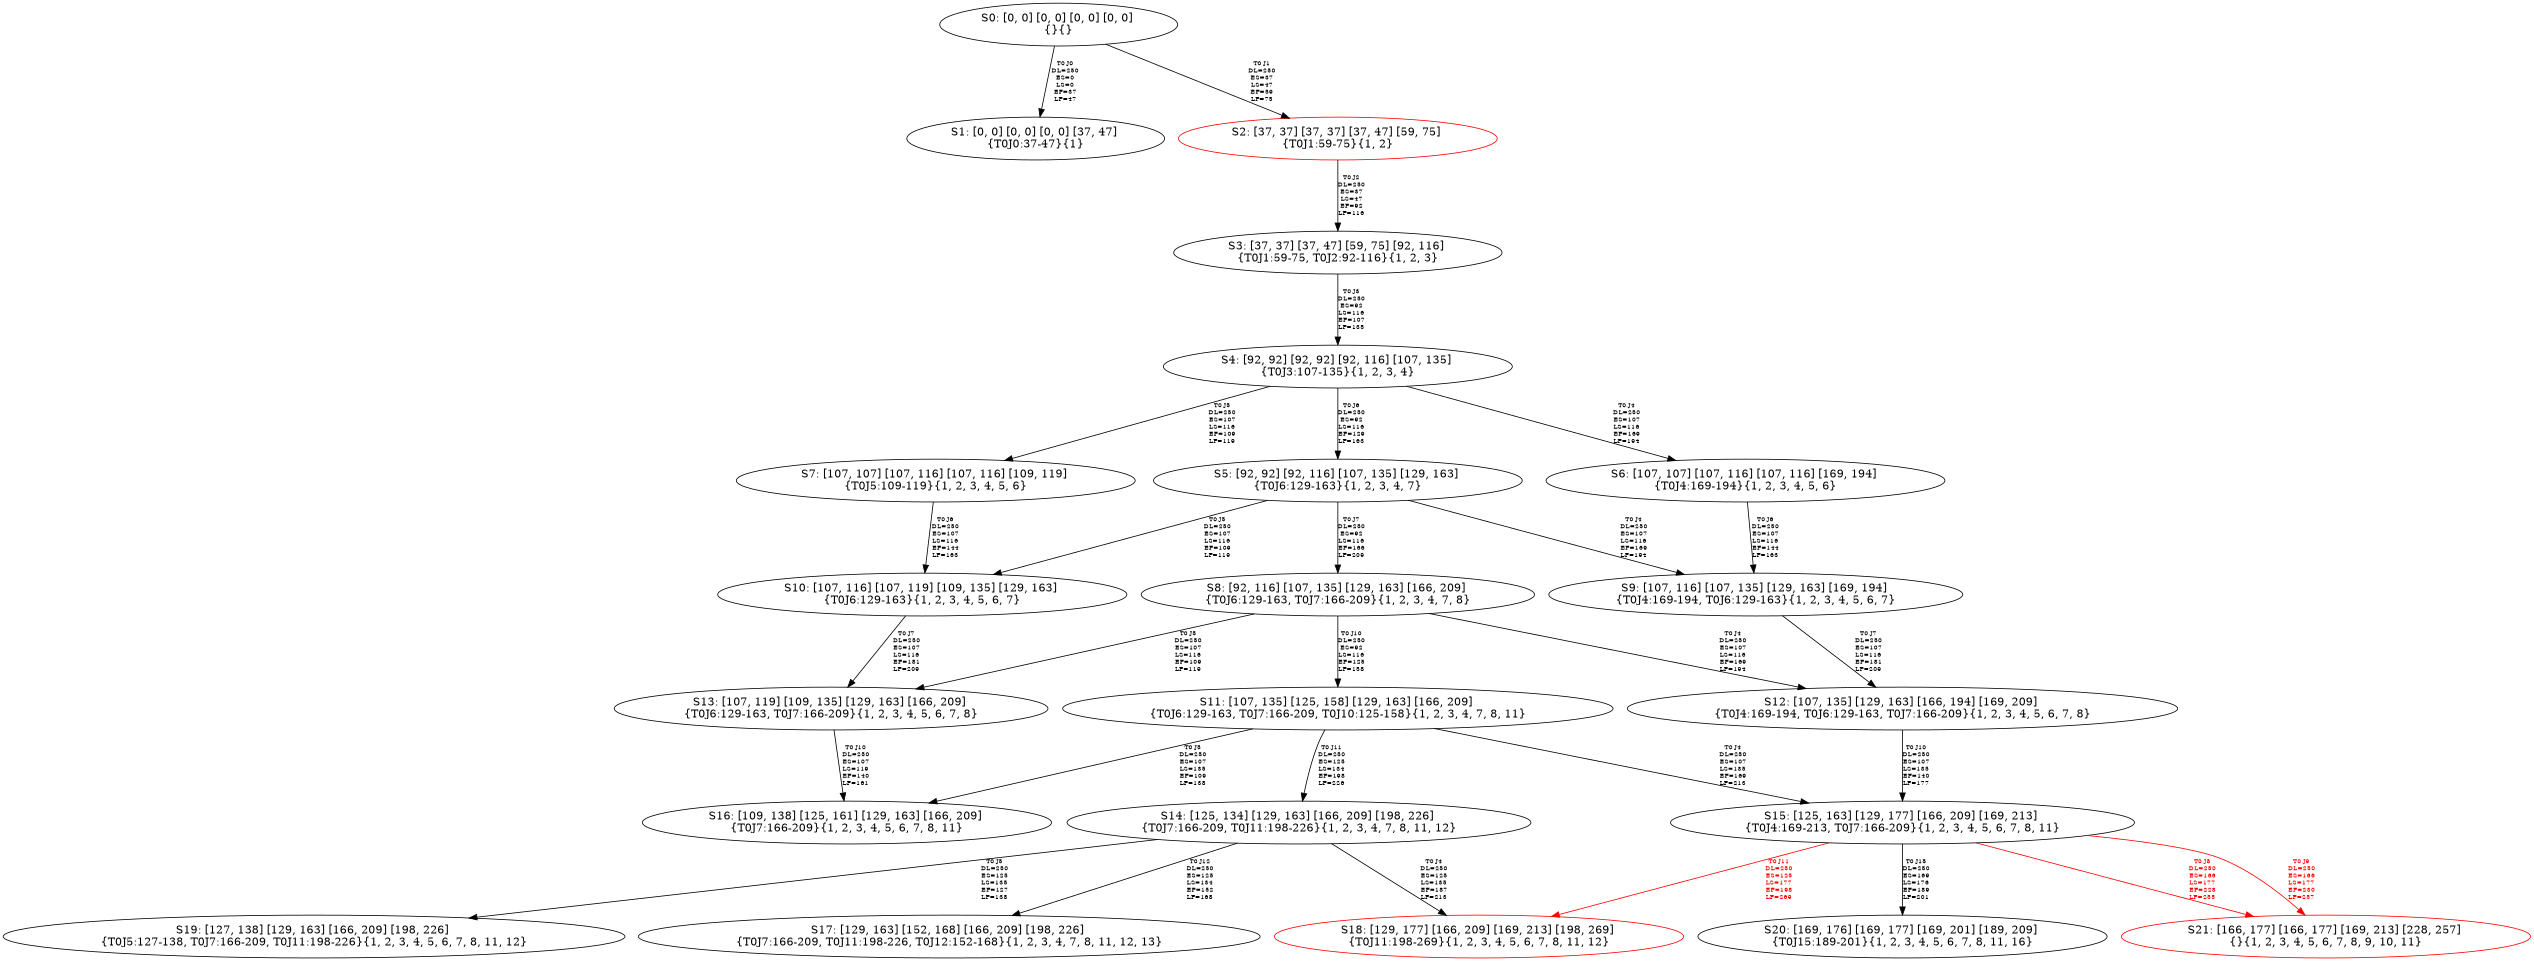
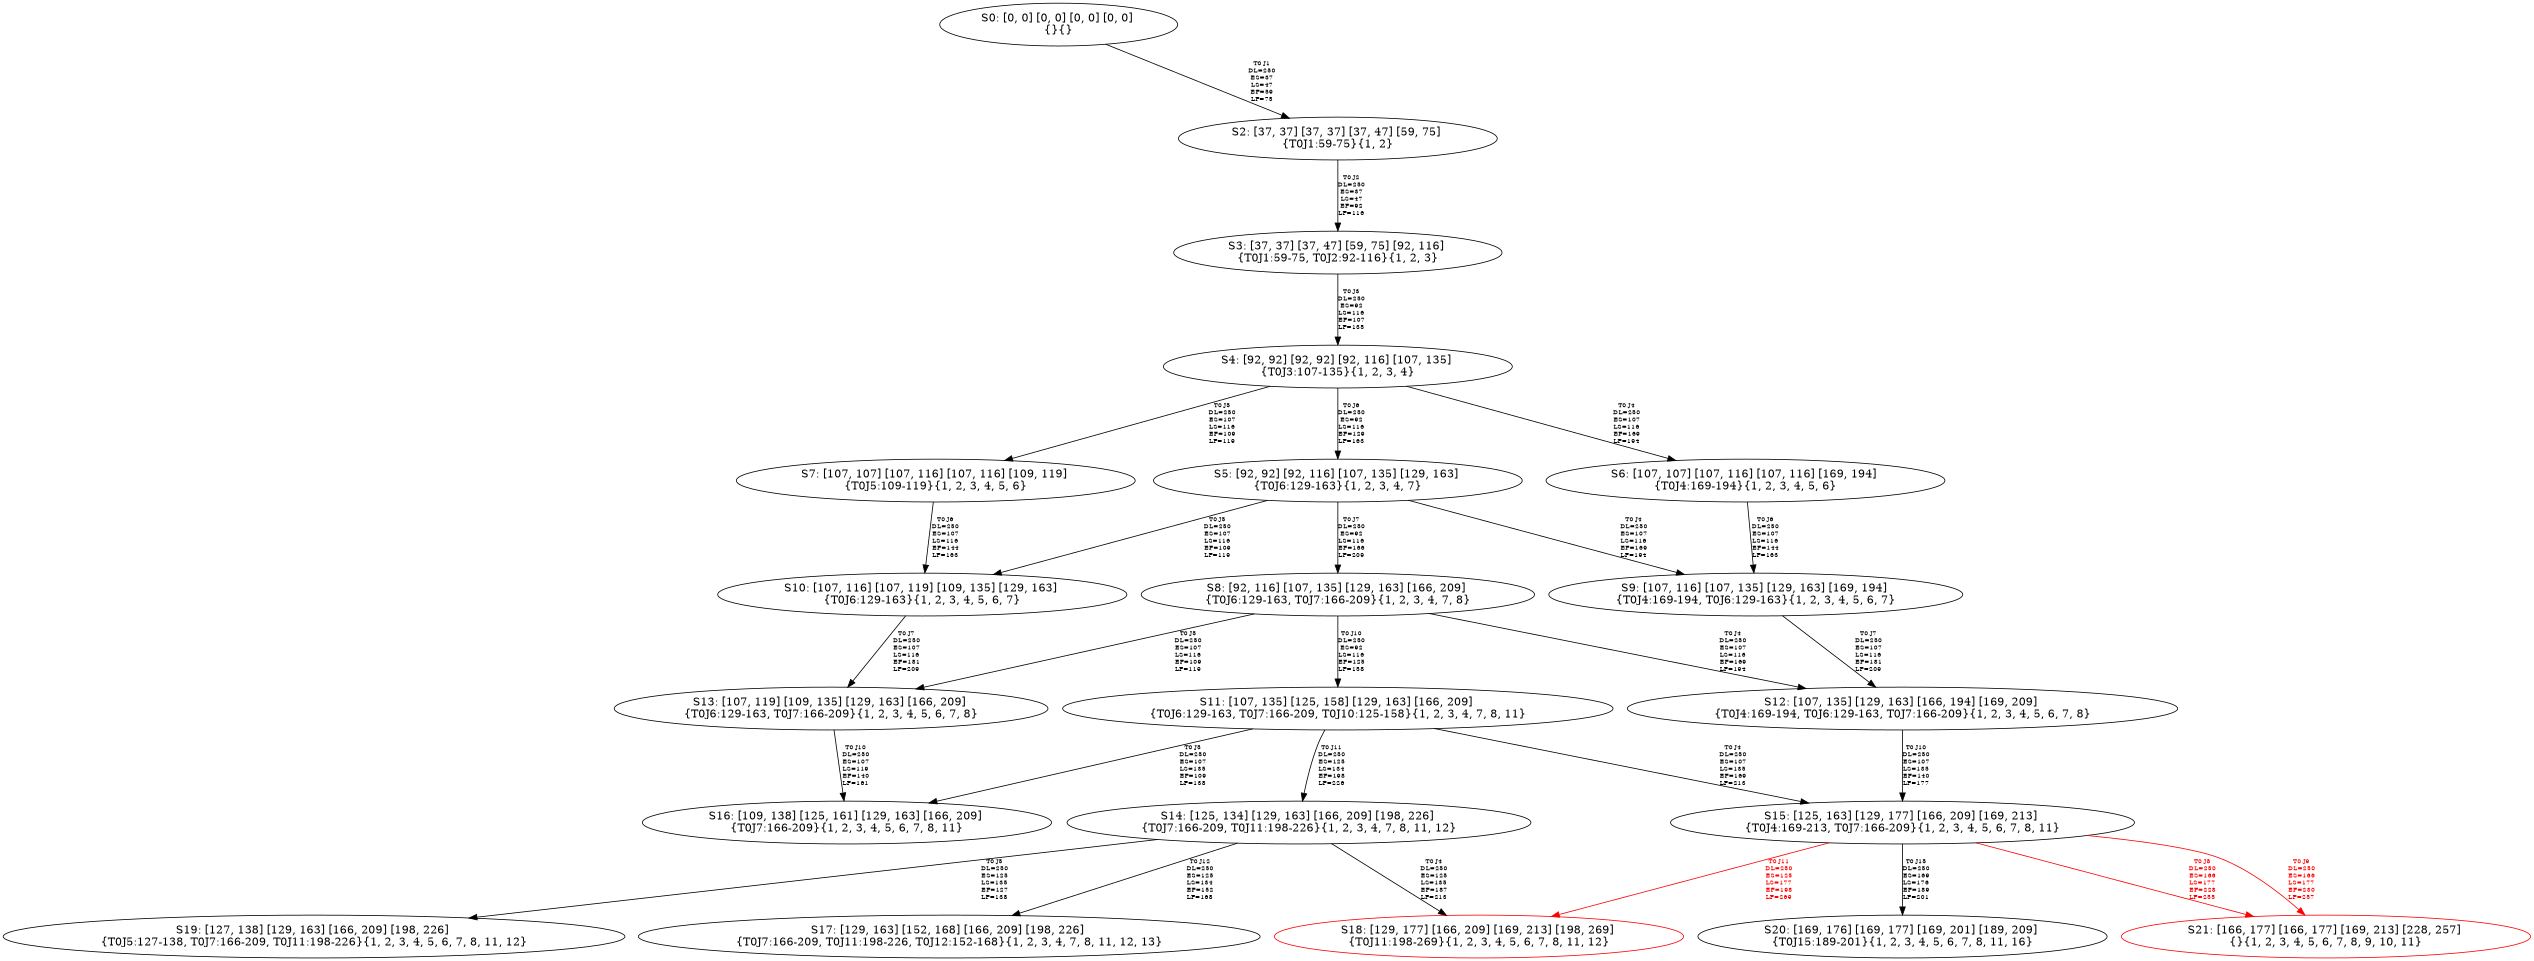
  digraph {
    edge [fontsize=8]
    n1 [label="S0: [0, 0] [0, 0] [0, 0] [0, 0] \n{}{}"]
-   n2 [label="S1: [0, 0] [0, 0] [0, 0] [37, 47] \n{T0J0:37-47}{1}"]
-   n3 [label="S2: [37, 37] [37, 37] [37, 47] [59, 75] \n{T0J1:59-75}{1, 2}" color=Red]
+   n3 [label="S2: [37, 37] [37, 37] [37, 47] [59, 75] \n{T0J1:59-75}{1, 2}"]
    n4 [label="S3: [37, 37] [37, 47] [59, 75] [92, 116] \n{T0J1:59-75, T0J2:92-116}{1, 2, 3}"]
    n5 [label="S4: [92, 92] [92, 92] [92, 116] [107, 135] \n{T0J3:107-135}{1, 2, 3, 4}"]
    n6 [label="S5: [92, 92] [92, 116] [107, 135] [129, 163] \n{T0J6:129-163}{1, 2, 3, 4, 7}"]
    n7 [label="S6: [107, 107] [107, 116] [107, 116] [169, 194] \n{T0J4:169-194}{1, 2, 3, 4, 5, 6}"]
    n8 [label="S7: [107, 107] [107, 116] [107, 116] [109, 119] \n{T0J5:109-119}{1, 2, 3, 4, 5, 6}"]
    n9 [label="S8: [92, 116] [107, 135] [129, 163] [166, 209] \n{T0J6:129-163, T0J7:166-209}{1, 2, 3, 4, 7, 8}"]
    n10 [label="S9: [107, 116] [107, 135] [129, 163] [169, 194] \n{T0J4:169-194, T0J6:129-163}{1, 2, 3, 4, 5, 6, 7}"]
    n11 [label="S10: [107, 116] [107, 119] [109, 135] [129, 163] \n{T0J6:129-163}{1, 2, 3, 4, 5, 6, 7}"]
    n12 [label="S11: [107, 135] [125, 158] [129, 163] [166, 209] \n{T0J6:129-163, T0J7:166-209, T0J10:125-158}{1, 2, 3, 4, 7, 8, 11}"]
    n13 [label="S12: [107, 135] [129, 163] [166, 194] [169, 209] \n{T0J4:169-194, T0J6:129-163, T0J7:166-209}{1, 2, 3, 4, 5, 6, 7, 8}"]
    n14 [label="S13: [107, 119] [109, 135] [129, 163] [166, 209] \n{T0J6:129-163, T0J7:166-209}{1, 2, 3, 4, 5, 6, 7, 8}"]
    n15 [label="S14: [125, 134] [129, 163] [166, 209] [198, 226] \n{T0J7:166-209, T0J11:198-226}{1, 2, 3, 4, 7, 8, 11, 12}"]
    n16 [label="S15: [125, 163] [129, 177] [166, 209] [169, 213] \n{T0J4:169-213, T0J7:166-209}{1, 2, 3, 4, 5, 6, 7, 8, 11}"]
    n17 [label="S16: [109, 138] [125, 161] [129, 163] [166, 209] \n{T0J7:166-209}{1, 2, 3, 4, 5, 6, 7, 8, 11}"]
    n18 [label="S17: [129, 163] [152, 168] [166, 209] [198, 226] \n{T0J7:166-209, T0J11:198-226, T0J12:152-168}{1, 2, 3, 4, 7, 8, 11, 12, 13}"]
    n19 [color=Red label="S18: [129, 177] [166, 209] [169, 213] [198, 269] \n{T0J11:198-269}{1, 2, 3, 4, 5, 6, 7, 8, 11, 12}"]
    n20 [label="S19: [127, 138] [129, 163] [166, 209] [198, 226] \n{T0J5:127-138, T0J7:166-209, T0J11:198-226}{1, 2, 3, 4, 5, 6, 7, 8, 11, 12}"]
    n21 [label="S20: [169, 176] [169, 177] [169, 201] [189, 209] \n{T0J15:189-201}{1, 2, 3, 4, 5, 6, 7, 8, 11, 16}"]
    n22 [color=Red label="S21: [166, 177] [166, 177] [169, 213] [228, 257] \n{}{1, 2, 3, 4, 5, 6, 7, 8, 9, 10, 11}"]
-   n1 -> n2 [label="T0 J0\nDL=250\nES=0\nLS=0\nEF=37\nLF=47"]
    n1 -> n3 [label="T0 J1\nDL=250\nES=37\nLS=47\nEF=59\nLF=75"]
    n3 -> n4 [label="T0 J2\nDL=250\nES=37\nLS=47\nEF=92\nLF=116"]
    n4 -> n5 [label="T0 J3\nDL=250\nES=92\nLS=116\nEF=107\nLF=135"]
    n5 -> n6 [label="T0 J6\nDL=250\nES=92\nLS=116\nEF=129\nLF=163"]
    n5 -> n7 [label="T0 J4\nDL=250\nES=107\nLS=116\nEF=169\nLF=194"]
    n5 -> n8 [label="T0 J5\nDL=250\nES=107\nLS=116\nEF=109\nLF=119"]
    n6 -> n9 [label="T0 J7\nDL=250\nES=92\nLS=116\nEF=166\nLF=209"]
    n6 -> n10 [label="T0 J4\nDL=250\nES=107\nLS=116\nEF=169\nLF=194"]
    n6 -> n11 [label="T0 J5\nDL=250\nES=107\nLS=116\nEF=109\nLF=119"]
    n7 -> n10 [label="T0 J6\nDL=250\nES=107\nLS=116\nEF=144\nLF=163"]
    n8 -> n11 [label="T0 J6\nDL=250\nES=107\nLS=116\nEF=144\nLF=163"]
    n9 -> n12 [label="T0 J10\nDL=250\nES=92\nLS=116\nEF=125\nLF=158"]
    n9 -> n13 [label="T0 J4\nDL=250\nES=107\nLS=116\nEF=169\nLF=194"]
    n9 -> n14 [label="T0 J5\nDL=250\nES=107\nLS=116\nEF=109\nLF=119"]
    n10 -> n13 [label="T0 J7\nDL=250\nES=107\nLS=116\nEF=181\nLF=209"]
    n11 -> n14 [label="T0 J7\nDL=250\nES=107\nLS=116\nEF=181\nLF=209"]
    n12 -> n15 [label="T0 J11\nDL=250\nES=125\nLS=134\nEF=198\nLF=226"]
    n12 -> n16 [label="T0 J4\nDL=250\nES=107\nLS=135\nEF=169\nLF=213"]
    n12 -> n17 [label="T0 J5\nDL=250\nES=107\nLS=135\nEF=109\nLF=138"]
    n13 -> n16 [label="T0 J10\nDL=250\nES=107\nLS=135\nEF=140\nLF=177"]
    n14 -> n17 [label="T0 J10\nDL=250\nES=107\nLS=119\nEF=140\nLF=161"]
    n15 -> n18 [label="T0 J12\nDL=250\nES=125\nLS=134\nEF=152\nLF=168"]
    n15 -> n19 [label="T0 J4\nDL=250\nES=125\nLS=135\nEF=187\nLF=213"]
    n15 -> n20 [label="T0 J5\nDL=250\nES=125\nLS=135\nEF=127\nLF=138"]
    n16 -> n19 [color=Red fontcolor=Red label="T0 J11\nDL=250\nES=125\nLS=177\nEF=198\nLF=269"]
    n16 -> n21 [label="T0 J15\nDL=250\nES=169\nLS=176\nEF=189\nLF=201"]
    n16 -> n22 [color=Red fontcolor=Red label="T0 J8\nDL=250\nES=166\nLS=177\nEF=228\nLF=255"]
    n16 -> n22 [color=Red fontcolor=Red label="T0 J9\nDL=250\nES=166\nLS=177\nEF=230\nLF=257"]
  }
